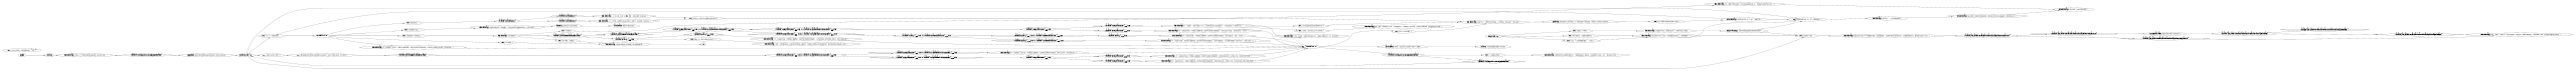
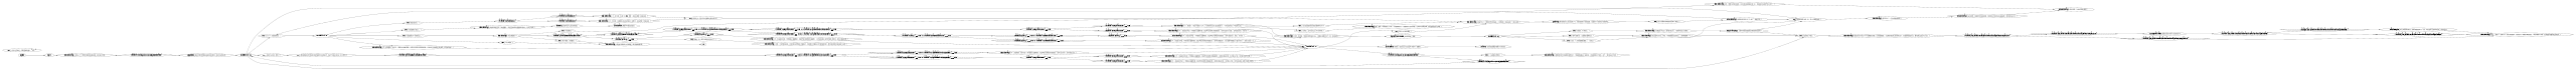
  digraph {
    rankdir=LR
    n1 [label=START]
-   n2 [label=whirling]
+   n2 [label=input]
    n3 [label="Kim Kitsuragi: “你怎么了？”警督打量着你冻僵的脸，倾过身子问道。"]
    n4 [label="Variable[\"whirling.mirror_concept_icebreaker\"]" shape=diamond]
-   n5 [label="Authority hub (06)"]
+   n5 [label="Untitled hub (06)"]
    n6 [label="You: “我现在就是这样，金。我一直都是这样。”"]
    n7 [label="You: “这个？”（指着你的脸。）"]
    n8 [label="You: “你是什么意思，警督？”"]
    n9 [label="You: “最后的王下骑士。”"]
    n10 [label="Kim Kitsuragi: “那是什么？一只会走路的面具？”"]
    n11 [label="Untitled hub (00)"]
    n12 [label="You: “我艰难地向着卡特拉和瓦萨城的寒冷之地前行，粉碎了前路上的每一片冰原……”"]
    n13 [label="Kim Kitsuragi: “最后的王下骑士……”他看着你的脸，沉闷地重复道。“如果你*真的*让时间倒流了，我觉得倒是挺恰当。哪怕那么做是为了自己。”"]
    n14 [label="Untitled hub (07)"]
    n15 [label="Savoir Faire: 突然间，破冰者这个说法似乎变得……很蹩脚。"]
    n16 [label="Variable[\"whirling.mirror_concept_icebreaker\"]"]
    n17 [label="You: “我*什么*也没理解。”"]
    n18 [label="Volition: 就好像是他重新调整了你的大脑。"]
    n19 [label="!(Variable[\"whirling.mirror_concept_icebreaker\"])" shape=diamond]
    n20 [label="You: “一名高贵的受害者。”"]
    n21 [label="Kim Kitsuragi: “你疯了吗？！”警督厉声对你说道。“不用回答！也别这样了！我们走吧。”"]
    n22 [label="Esprit de Corps: 我要不要背着他联系他警局的*检疫所*？"]
    n23 [label="Authority: 警督的命令让你立刻泄了气，仿佛他控制了你的思想，或是打开了你的某个秘密开关。"]
    n24 [label="You: “这个比喻对我来说很恰当啊，警督。”"]
    n25 [label="Kim Kitsuragi: “不，你知道你不是，”警督耐心地解释着，但是声音却突然变得很疲惫。“你不是龙舌兰日落，也不是破冰者。打住吧！”"]
    n26 [label="You: “我明白，这不是什么大不了的事情。”"]
    n27 [label="Kim Kitsuragi: “哦，很好。”警督放松了下来。“真是谢谢你了！很抱歉问了这种问题。这本来不关我的事。我们还是回去工作吧。”"]
    n28 [label="You: “我不需要‘动’，这是我的最终形态。”"]
    n29 [label="Kim Kitsuragi: “我真是不太明白，警官。”警督困惑地站在那儿。“请帮我解释一下。”"]
    n30 [label="Kim Kitsuragi: “好了，警探，”他伸出手，拍拍你的胳膊。你莫名有一种被鼓舞的感觉。“我们继续工作吧，还有凶手等着我们去抓呢。”"]
-   n33 [label="Esprit hub (08)"]
+   n31 [label="Inland Empire: 可这并没有吓到他，反而像是把你吓了一跳。而且也没让他冷得发抖。可怜鬼……"]
+   n32 [label="Physical Instrument: 这就是拒绝，警督。"]
+   n33 [label="Untitled hub (08)"]
    n34 [label="You: “当然。”（用食指戳戳嘴角。）“瞧见没？”"]
    n35 [label="You: “我很好，不用担心。”"]
    n36 [label="Savoir Faire: 警督*不*喜欢新造型。"]
    n37 [label="Variable[\"jam.paledriver_fascha_dream__d_inland_cold_millipede_face\"]"]
    n38 [label="Variable[\"jam.paledriver_fascha_dream__d_inland_cold_millipede_face\"]" shape=diamond]
    n39 [label="!(Variable[\"jam.paledriver_fascha_dream__d_inland_cold_millipede_face\"])" shape=diamond]
    n40 [label="Kim Kitsuragi: “不，你知道你不是，”警督耐心地解释着，但是声音却突然变得很疲惫。“你不用艰难前行，你只需要帮我破这个案子就行了，请你记住这一点。”"]
    n41 [label="You: “他是能抵挡一切诱惑之人。”"]
    n42 [label="Kim Kitsuragi: “包括喝酒吗？”"]
    n43 [label="You: “除了喝酒，还有嗑药。”"]
    n44 [label="You: “包括喝酒。”"]
    n45 [label="Variable[\"plaza.kineema_i_am_firewalker\"]"]
    n46 [label="Kim Kitsuragi: “你也想成瞎子吗？”他摇着头。“我们不如成为侦破凶杀案之人，回去工作吧？”"]
    n47 [label="Rhetoric: 这都不是什么实际的问题。"]
    n48 [label="Kim Kitsuragi: “那*他*在抵挡什么诱惑呢？”警督疑惑地问道。"]
    100
    n50 [label="Kim Kitsuragi: “不，你知道你*不是*，”警督耐心地解释着，但是声音却突然变得很疲惫。“你既不是破冰者，也不是火行者，更不是龙舌兰日落。”"]
    n51 [label="You: “他们说你能听到冰块破裂的声音……”"]
    n52 [label="Kim Kitsuragi: “你看起来有些……不一样了。便秘了吗？”"]
    n53 [label="Kim Kitsuragi: “告诉你吧，我根本不想知道答案。留给你自己的*内心*去解决吧。我只想回去工作。”"]
    n54 [label="Kim Kitsuragi: “不，好好看看，你*不是*，”警督耐心地解释着，但是声音却突然变得很疲惫。“你不是火行者，也不是破冰者。”"]
    n55 [label="Kim Kitsuragi: “你看起来不太好，我*很*担心你。”他把手臂交叉在胸前。"]
    n56 [label="Kim Kitsuragi: “不，你不是。你是一名RCM警督，你正在调查一起谋杀案。”"]
    n57 [label="You: “没有什么，*没有什么*能阻止破冰者……”"]
    n58 [label="Variable[\"tc.rank_known\"]"]
    n59 [label="Variable[\"tc.rank_known\"]" shape=diamond]
    n60 [label="!(Variable[\"tc.rank_known\"])" shape=diamond]
    n61 [label="Kim Kitsuragi: “不，你不是。你是瑞瓦肖公民武装的一名警官，正在调查一件谋杀案。”"]
    n62 [label="Kim Kitsuragi: “不，你知道你不是，”警督耐心地解释着，但是声音却突然变得很疲惫。“你既不是破冰者，也不是火行者，更不是拉斐尔·安普罗修斯·库斯托。”"]
    n63 [label="Kim Kitsuragi: “嗯。”警督似乎有些满意。“承认错误是前进的第一步。现在我们应该终于能工作了。”"]
    n64 [label="Kim Kitsuragi: “我们走吧？”他似乎准备离开了。"]
    n65 [label="Kim Kitsuragi: “我觉得*你*不应该那样称呼自己。”他的唇边扬起一抹微笑。“但感谢你说了实话。好了，我们回去工作吧。”"]
    n66 [label="Suggestion: 最好不要和警督说起破冰者的事情。他是不会明白的。"]
    n67 [label="!(Variable[\"plaza.kineema_i_am_firewalker\"])" shape=diamond]
    n68 [label="Variable[\"tc.harry\"] == true"]
    n69 [label="Variable[\"jam.paledriver_fascha_dream__d_millipede_conze_passive\"]"]
    n70 [label="Variable[\"jam.paledriver_fascha_dream__d_millipede_conze_passive\"]" shape=diamond]
    n71 [label="!(Variable[\"jam.paledriver_fascha_dream__d_millipede_conze_passive\"])" shape=diamond]
    n72 [label="You: “他是凝视日食之人。”"]
    n73 [label="You: “我是破冰者。”"]
    n74 [label="Kim Kitsuragi: “不，好好看看，你不是，”警督耐心地解释着，但是声音却突然变得很疲惫。“你的名字是哈里尔·杜博阿，不是‘破冰者’。”"]
    n75 [label="You: “除了喝酒。”"]
    n76 [label="Variable[\"tc.tequila_sunset\"] == true"]
    n77 [label="Variable[\"tc.tequila_sunset\"] == true" shape=diamond]
    n78 [label="!(Variable[\"tc.tequila_sunset\"] == true)" shape=diamond]
    n79 [label="Kim Kitsuragi: “行，那就好。”他似乎是松了口气。“只要你明白这只是比喻就好了，千万别因为这个产生新的人格。”"]
    n80 [label="Kim Kitsuragi: “没错，你的脸。”他有些担忧地点点头。“你看起来像中风了一样。还能动吗？”"]
    n81 [label="Conceptualization: 被困在琥珀中的千足虫的脸……"]
    n82 [label="Kim Kitsuragi: “不，你知道你不是，”警督耐心地解释着，但是声音却突然变得很疲惫。“你不是破冰者，哈里。打住吧。”"]
    n83 [label="Variable[\"tc.harry\"] == true  or  Variable[\"tc.name_full_harrier\"] == true"]
    n84 [label="Variable[\"tc.harry\"] == true  or  Variable[\"tc.name_full_harrier\"] == true" shape=diamond]
    n85 [label="!(Variable[\"tc.harry\"] == true  or  Variable[\"tc.name_full_harrier\"] == true)" shape=diamond]
    n86 [label="Variable[\"tc.harry\"] == true" shape=diamond]
    n87 [label="Kim Kitsuragi: “没事，”他平静地说道。“我们现在承受的压力都很大。但是我们尽量别让压力影响到我们，要时刻记得我们是来做什么的。”"]
    n88 [label="Variable[\"plaza.kineema_i_am_firewalker\"]" shape=diamond]
    n89 [label="Variable[\"tc.tequila_sunset\"] == true  or  Variable[\"tc.raphael_ambrosius_costeau\"] == true"]
    n90 [label="Variable[\"tc.tequila_sunset\"] == true  or  Variable[\"tc.raphael_ambrosius_costeau\"] == true" shape=diamond]
    n91 [label="!(Variable[\"tc.tequila_sunset\"] == true  or  Variable[\"tc.raphael_ambrosius_costeau\"] == true)" shape=diamond]
    n92 [label="Variable[\"tc.tequila_sunset\"] == true  or Variable[\"tc.raphael_ambrosius_costeau\"] == true"]
    n93 [label="Variable[\"tc.tequila_sunset\"] == true  or Variable[\"tc.raphael_ambrosius_costeau\"] == true" shape=diamond]
    n94 [label="!(Variable[\"tc.tequila_sunset\"] == true  or Variable[\"tc.raphael_ambrosius_costeau\"] == true)" shape=diamond]
    n95 [label="Variable[\"tc.tequila_sunset\"] == true"]
    n96 [label="Variable[\"tc.tequila_sunset\"] == true" shape=diamond]
    n97 [label="!(Variable[\"tc.tequila_sunset\"] == true)" shape=diamond]
    n98 [label="You: “没什么可说的，只要*忍耐*就好。[离开。]"]
    n99 [label="Kim Kitsuragi: “不，你知道你不是，”警督耐心地解释着，但是声音却突然变得很疲惫。“你不是拉斐尔·安普罗修斯·库斯托，你也不是破冰者！”"]
    n100 [label="!(Variable[\"tc.harry\"] == true)" shape=diamond]
    n101 [label="You: “抱歉，金，我不知道自己是怎么了。”"]
    n1 -> n2
    n2 -> n3
    n3 -> n4
    n4 -> n66
    n5 -> n6
    n5 -> n7
    n5 -> n8
    n5 -> n9
    n6 -> n10
    n7 -> n11
    n8 -> n12
    n9 -> n13
    n10 -> n53
    n11 -> n41
    n11 -> n72
    n11 -> n73
    n11 -> n74
    n11 -> n75
    n12 -> n88
    n13 -> n69
    n14 -> n15
    n14 -> n16
    n14 -> n17
    n15 -> n18
    n16 -> n19
    n16 -> n20
    n17 -> n21
    n19 -> n5
    n20 -> n65
    n21 -> n23
    n22 -> n6
    n22 -> n9
    n23 -> n24
    n24 -> n52
    n25 -> n14
    n26 -> n27
    n28 -> n29
    n29 -> n6
    n29 -> n9
+   n31 -> n30
+   n32 -> n33
    n33 -> n28
    n33 -> n34
    n33 -> n35
    n34 -> n29
    n35 -> n55
    n37 -> n38
    n37 -> n39
+   n38 -> n31
    n39 -> n30
    n40 -> n14
    n41 -> n42
    n42 -> n43
    n42 -> n44
    n42 -> n45
    n43 -> n48
    n44 -> n63
    n45 -> n67
    n45 -> n68
    n46 -> n47
    n47 -> n36
    n48 -> 100
    n50 -> n14
    n51 -> n21
    n52 -> n6
    n52 -> n7
    n53 -> n64
    n54 -> n14
    n55 -> n22
    n56 -> n57
    n57 -> n21
    n58 -> n59
    n58 -> n60
    n59 -> n56
    n60 -> n61
    n61 -> n57
    n62 -> n14
    n63 -> n64
    n66 -> n5
    n67 -> n89
    n68 -> n100
    n68 -> n101
    n69 -> n70
    n69 -> n71
    n70 -> n81
    n71 -> n30
    n72 -> n46
    n73 -> n58
    n74 -> n14
    n75 -> n48
    n76 -> n77
    n76 -> n78
    n77 -> n25
    n78 -> n79
    n79 -> n26
    n79 -> n51
    n79 -> n80
+   n80 -> n32
    n81 -> n37
    n82 -> n14
    n83 -> n84
    n83 -> n85
    n84 -> n86
    n85 -> n40
    n86 -> n82
    n88 -> n92
    n89 -> n90
    n89 -> n91
    n90 -> n76
    n91 -> n83
    n92 -> n93
    n92 -> n94
    n93 -> n95
    n94 -> n54
    n95 -> n96
    n95 -> n97
    n96 -> n50
    n97 -> n62
    n99 -> n14
    n100 -> n99
    n101 -> n87
  }
